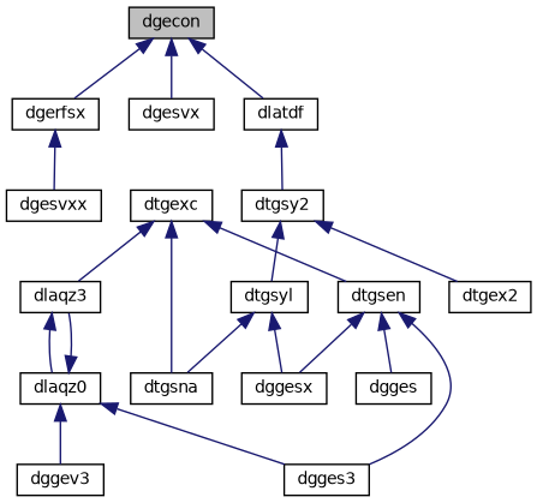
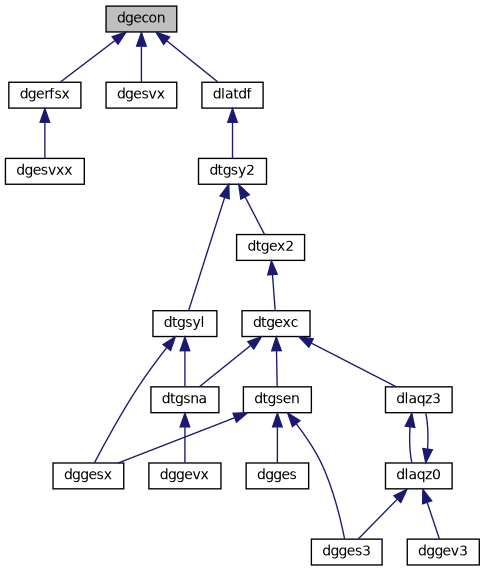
  digraph {
    rankdir=TB
    node [color=black fillcolor=white fontname=Helvetica fontsize=10 shape=record style=filled]
    edge [color=midnightblue dir=back fontname=Helvetica fontsize=10 labelfontname=Helvetica labelfontsize=10 style=solid]
    n1 [fillcolor=grey75 fontcolor=black height=0.2 label=dgecon width=0.4]
    n2 [height=0.2 label=dgerfsx width=0.4]
    n3 [height=0.2 label=dgesvx width=0.4]
    n4 [height=0.2 label=dlatdf width=0.4]
    n5 [height=0.2 label=dgesvxx width=0.4]
    n6 [height=0.2 label=dtgsy2 width=0.4]
    n7 [height=0.2 label=dtgex2 width=0.4]
    n8 [height=0.2 label=dtgsyl width=0.4]
    n9 [height=0.2 label=dtgexc width=0.4]
    n10 [height=0.2 label=dtgsna width=0.4]
    n11 [height=0.2 label=dggesx width=0.4]
    n12 [height=0.2 label=dlaqz3 width=0.4]
    n13 [height=0.2 label=dtgsen width=0.4]
    n14 [height=0.2 label=dlaqz0 width=0.4]
    n15 [height=0.2 label=dgges3 width=0.4]
    n16 [height=0.2 label=dgges width=0.4]
+   n17 [height=0.2 label=dggevx width=0.4]
    n18 [height=0.2 label=dggev3 width=0.4]
    n1 -> n2
    n1 -> n3
    n1 -> n4
    n2 -> n5
    n4 -> n6
    n6 -> n7
    n6 -> n8
+   n7 -> n9
    n8 -> n10
    n8 -> n11
    n9 -> n10
    n9 -> n12
    n9 -> n13
+   n10 -> n17
    n12 -> n14
    n13 -> n11
    n13 -> n15
    n13 -> n16
    n14 -> n12
    n14 -> n15
    n14 -> n18
  }
